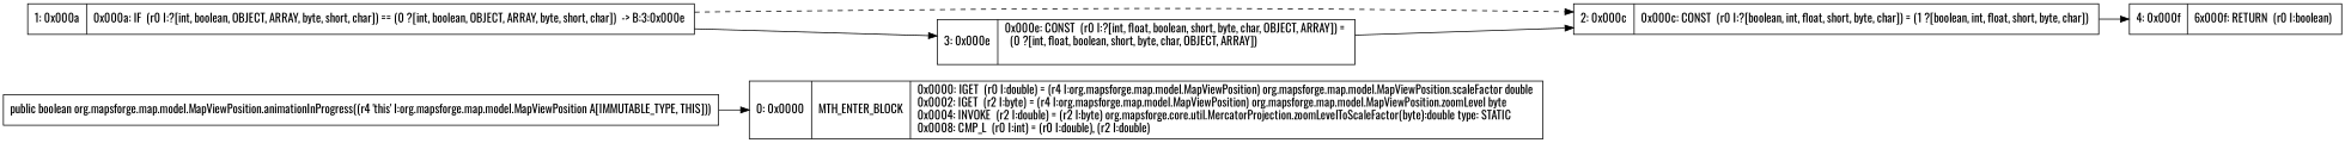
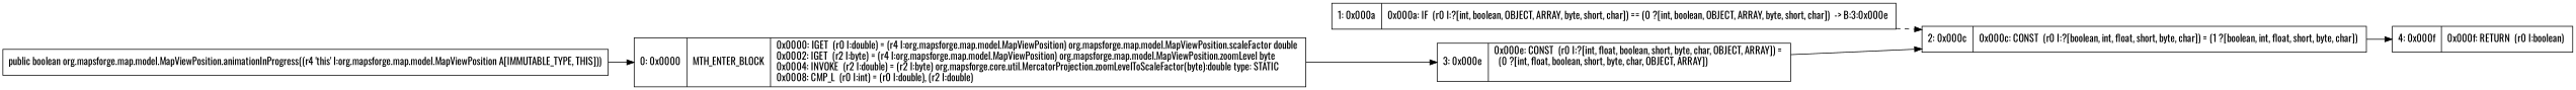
  digraph {
    fontname=Oswald
    rankdir=LR
    node [fontname=Oswald shape=record]
    edge [fontname=Oswald]
    n1 [label="{0\:\ 0x0000|MTH_ENTER_BLOCK\l|0x0000: IGET  (r0 I:double) = (r4 I:org.mapsforge.map.model.MapViewPosition) org.mapsforge.map.model.MapViewPosition.scaleFactor double \l0x0002: IGET  (r2 I:byte) = (r4 I:org.mapsforge.map.model.MapViewPosition) org.mapsforge.map.model.MapViewPosition.zoomLevel byte \l0x0004: INVOKE  (r2 I:double) = (r2 I:byte) org.mapsforge.core.util.MercatorProjection.zoomLevelToScaleFactor(byte):double type: STATIC \l0x0008: CMP_L  (r0 I:int) = (r0 I:double), (r2 I:double) \l}"]
    n2 [label="{1\:\ 0x000a|0x000a: IF  (r0 I:?[int, boolean, OBJECT, ARRAY, byte, short, char]) == (0 ?[int, boolean, OBJECT, ARRAY, byte, short, char])  \-\> B:3:0x000e \l}"]
    n3 [label="{2\:\ 0x000c|0x000c: CONST  (r0 I:?[boolean, int, float, short, byte, char]) = (1 ?[boolean, int, float, short, byte, char]) \l}"]
    n4 [label="{3\:\ 0x000e|0x000e: CONST  (r0 I:?[int, float, boolean, short, byte, char, OBJECT, ARRAY]) = \l  (0 ?[int, float, boolean, short, byte, char, OBJECT, ARRAY])\l \l}"]
-   n5 [label="{4\:\ 0x000f|6x000f: RETURN  (r0 I:boolean) \l}"]
+   n5 [label="{4\:\ 0x000f|0x000f: RETURN  (r0 I:boolean) \l}"]
    n6 [label="{public boolean org.mapsforge.map.model.MapViewPosition.animationInProgress((r4 'this' I:org.mapsforge.map.model.MapViewPosition A[IMMUTABLE_TYPE, THIS])) }"]
    n2 -> n3 [style=dashed]
-   n2 -> n4
+   n1 -> n4
    n3 -> n5
    n4 -> n3
    n6 -> n1
  }
